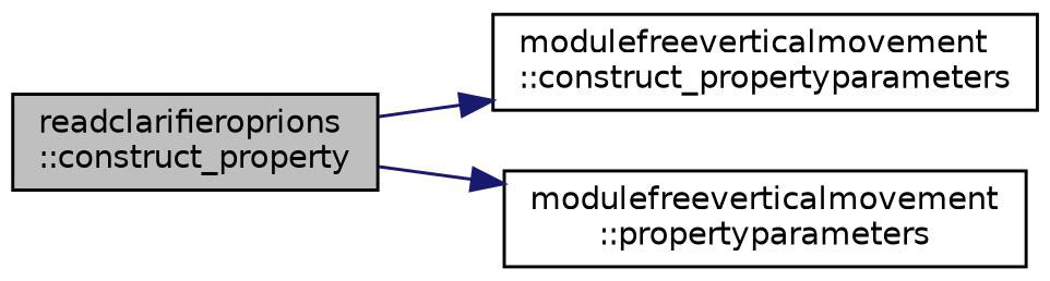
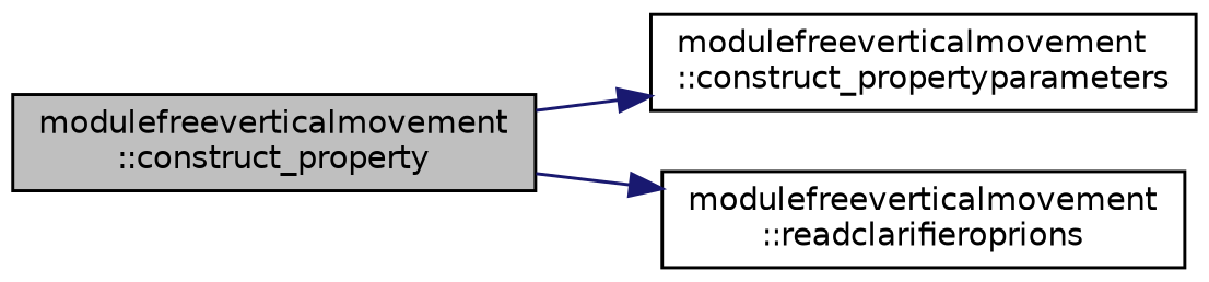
  digraph {
    rankdir=LR
    node [color=black fillcolor=white fontname=Helvetica fontsize=10 shape=record style=filled]
    edge [color=midnightblue fontname=Helvetica fontsize=10 labelfontname=Helvetica labelfontsize=10 style=solid]
-   n1 [fillcolor=grey75 fontcolor=black height=0.2 label="readclarifieroprions\l::construct_property" width=0.4]
+   n1 [fillcolor=grey75 fontcolor=black height=0.2 label="modulefreeverticalmovement\l::construct_property" width=0.4]
    n2 [height=0.2 label="modulefreeverticalmovement\l::construct_propertyparameters" width=0.4]
-   n3 [height=0.2 label="modulefreeverticalmovement\l::propertyparameters" width=0.4]
+   n3 [height=0.2 label="modulefreeverticalmovement\l::readclarifieroprions" width=0.4]
    n1 -> n2
    n1 -> n3
  }
